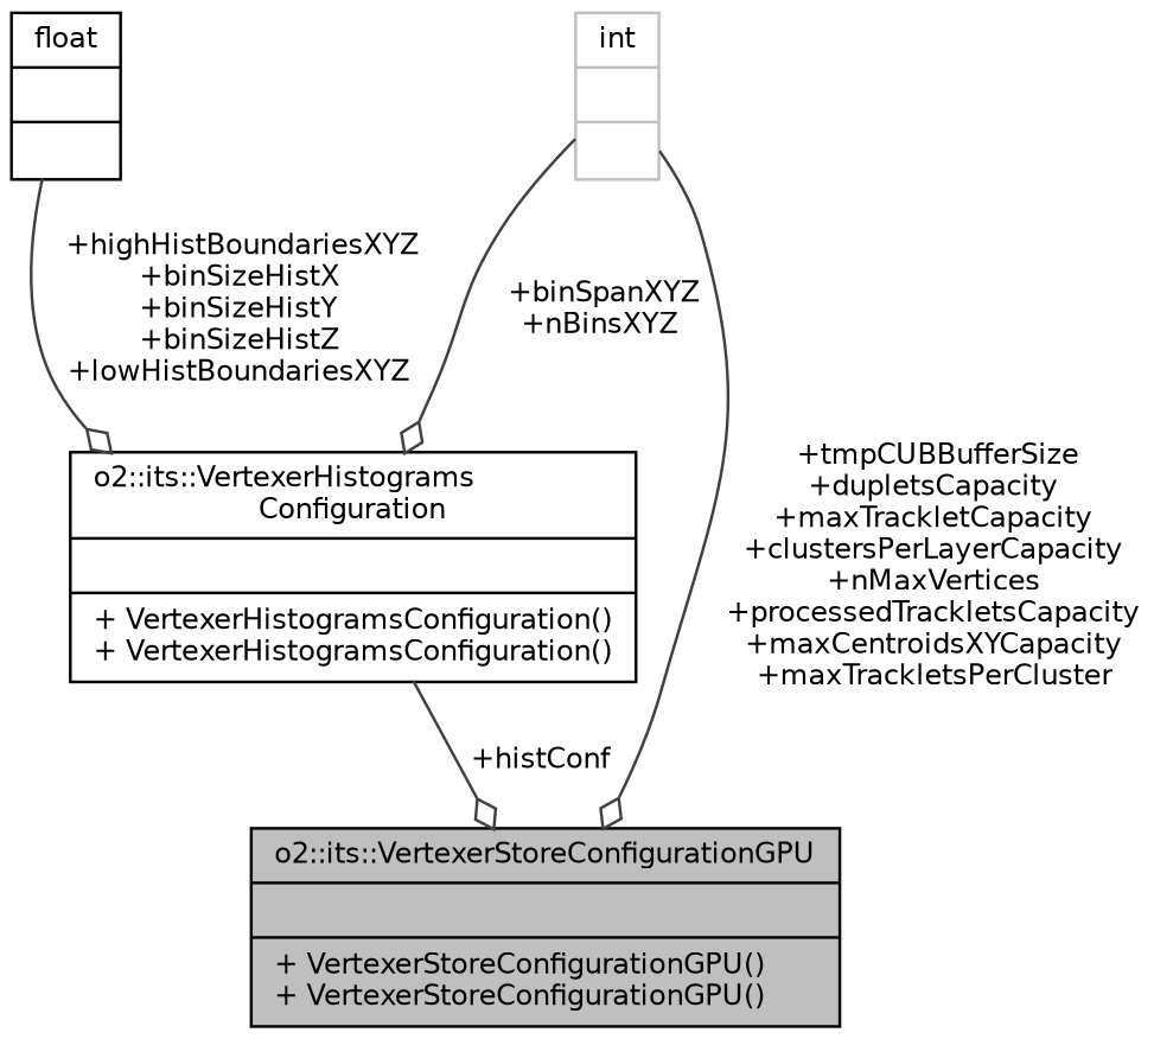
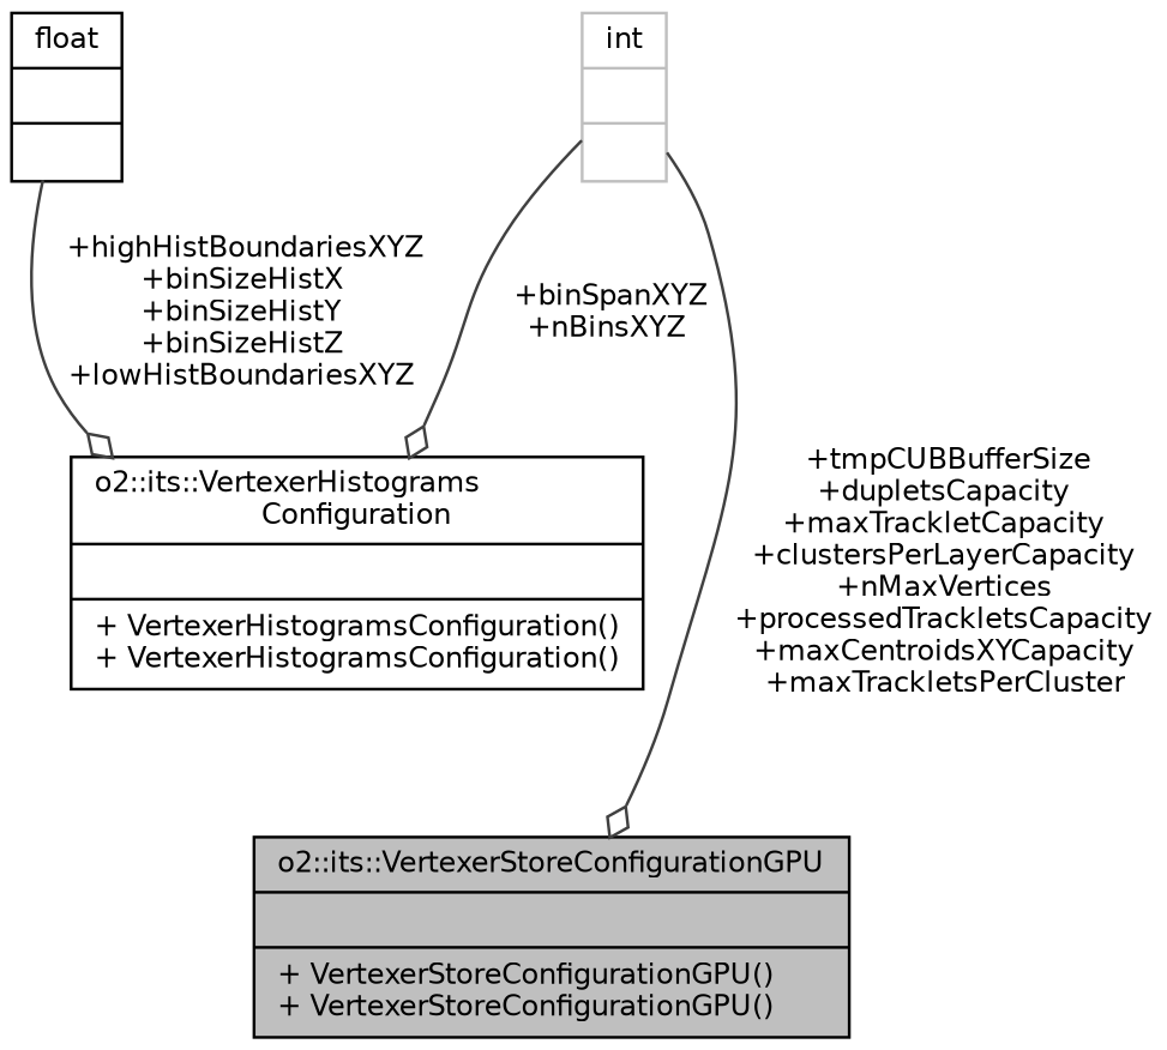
  digraph {
    node [color=black fontname=Helvetica fontsize=10 shape=record]
    edge [arrowhead=odiamond color=grey25 fontname=Helvetica fontsize=10 labelfontname=Helvetica labelfontsize=10 style=solid]
    n1 [fillcolor=grey75 fontcolor=black height=0.2 label="{o2::its::VertexerStoreConfigurationGPU\n||+ VertexerStoreConfigurationGPU()\l+ VertexerStoreConfigurationGPU()\l}" style=filled width=0.4]
    n2 [height=0.2 label="{o2::its::VertexerHistograms\lConfiguration\n||+ VertexerHistogramsConfiguration()\l+ VertexerHistogramsConfiguration()\l}" width=0.4]
    n3 [height=0.2 label="{float\n||}" width=0.4]
    n4 [color=grey75 height=0.2 label="{int\n||}" width=0.4]
-   n2 -> n1 [label=" +histConf"]
    n3 -> n2 [label=" +highHistBoundariesXYZ\n+binSizeHistX\n+binSizeHistY\n+binSizeHistZ\n+lowHistBoundariesXYZ"]
    n4 -> n1 [label=" +tmpCUBBufferSize\n+dupletsCapacity\n+maxTrackletCapacity\n+clustersPerLayerCapacity\n+nMaxVertices\n+processedTrackletsCapacity\n+maxCentroidsXYCapacity\n+maxTrackletsPerCluster"]
    n4 -> n2 [label=" +binSpanXYZ\n+nBinsXYZ"]
  }
